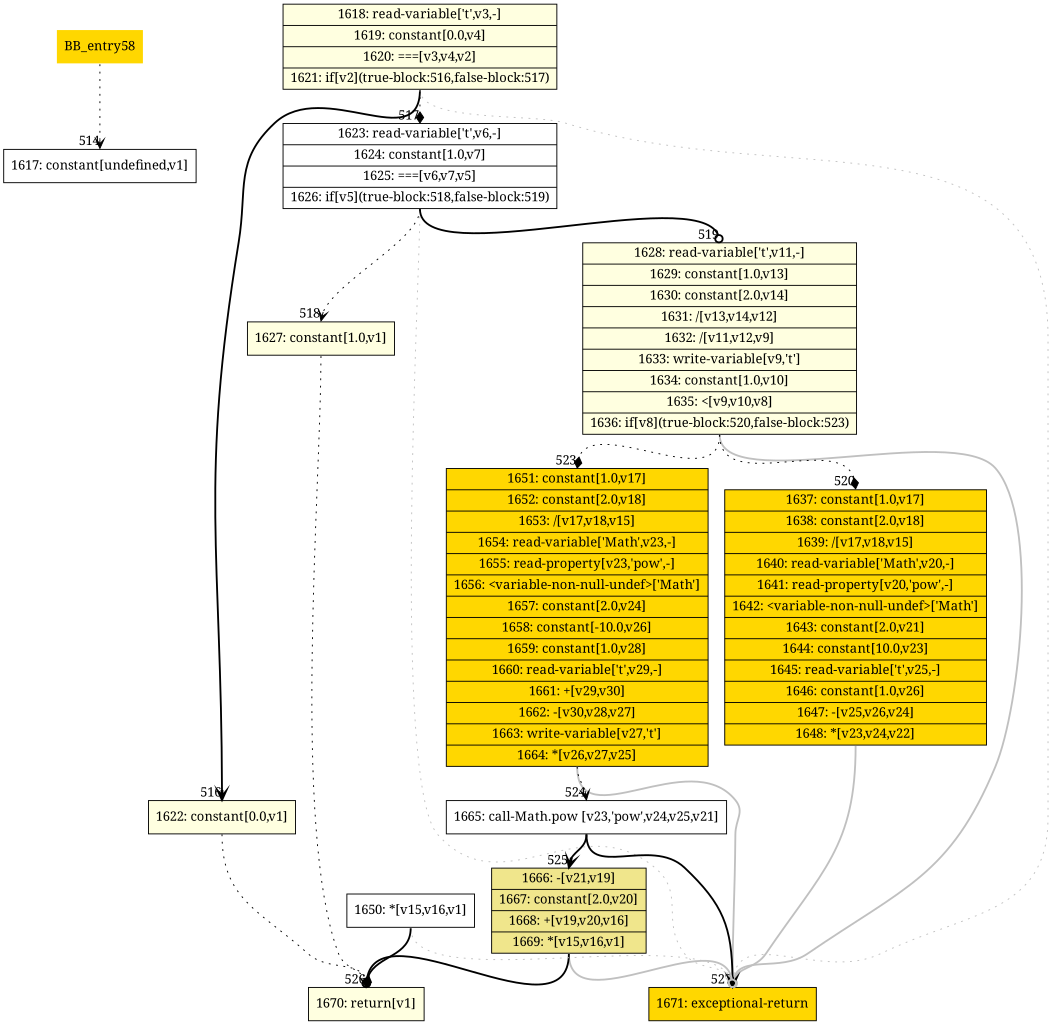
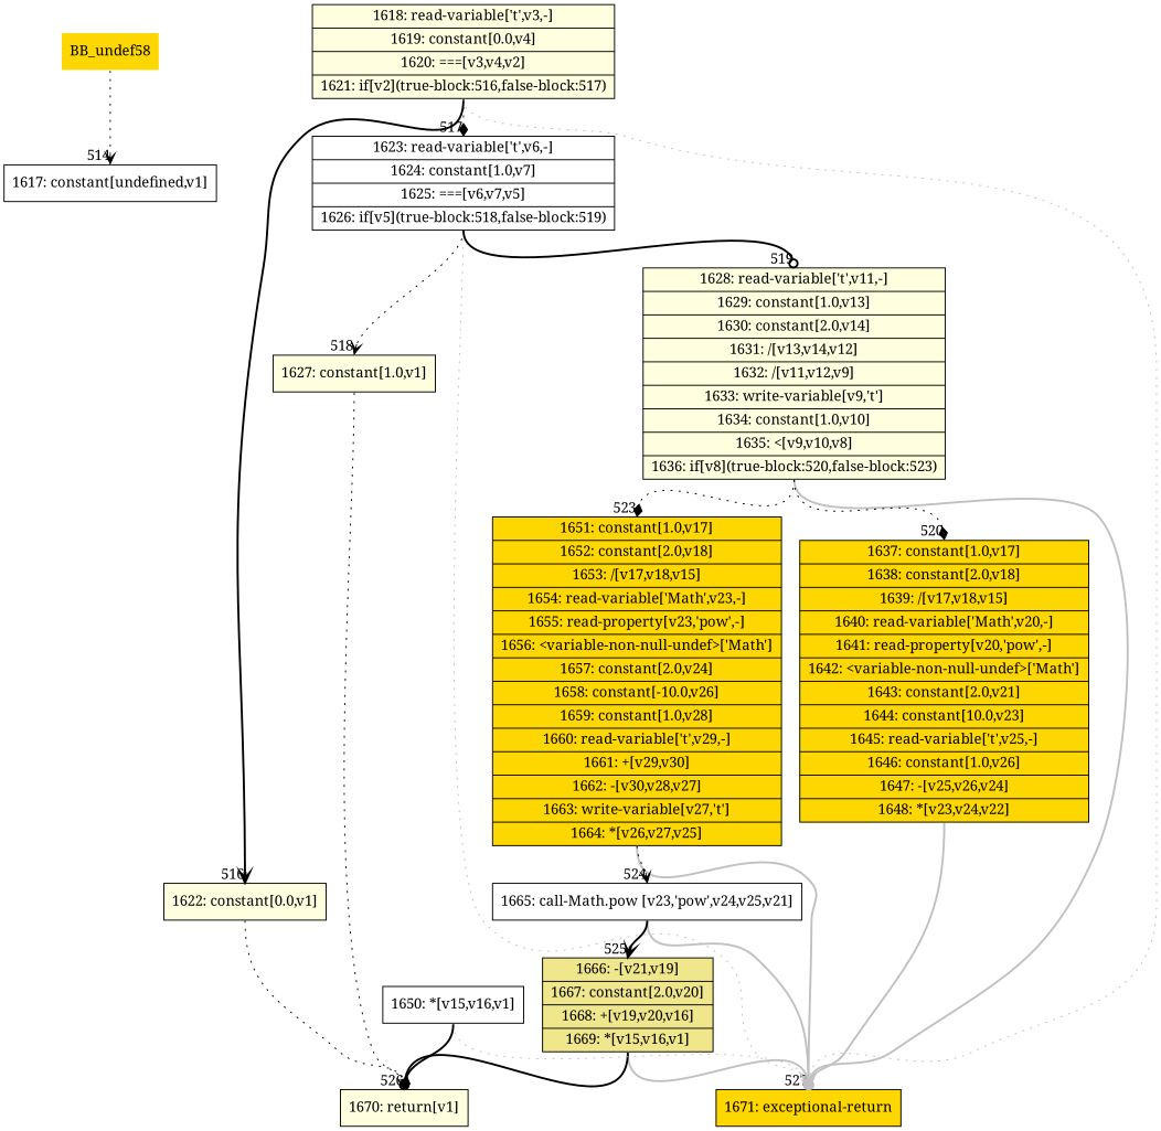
  digraph {
    fontname="Noto Serif"
    rankdir=TD
    node [fillcolor=lightyellow fontname="Noto Serif" shape=record style=filled]
    edge [arrowhead=vee fontname="Noto Serif" headport=n style=dotted tailport=s]
-   BB_entry58 [fillcolor=gold shape=none]
+   BB_entry58 [fillcolor=gold shape=none label=BB_undef58]
    n2 [fillcolor=white label="{1617: constant[undefined,v1]}"]
    n3 [label="{1618: read-variable['t',v3,-]|1619: constant[0.0,v4]|1620: ===[v3,v4,v2]|1621: if[v2](true-block:516,false-block:517)}"]
    n4 [label="{1622: constant[0.0,v1]}"]
    n5 [fillcolor=white label="{1623: read-variable['t',v6,-]|1624: constant[1.0,v7]|1625: ===[v6,v7,v5]|1626: if[v5](true-block:518,false-block:519)}"]
    n6 [fillcolor=gold label="{1671: exceptional-return}"]
    n7 [label="{1670: return[v1]}"]
    n8 [label="{1627: constant[1.0,v1]}"]
    n9 [label="{1628: read-variable['t',v11,-]|1629: constant[1.0,v13]|1630: constant[2.0,v14]|1631: /[v13,v14,v12]|1632: /[v11,v12,v9]|1633: write-variable[v9,'t']|1634: constant[1.0,v10]|1635: \<[v9,v10,v8]|1636: if[v8](true-block:520,false-block:523)}"]
    n10 [fillcolor=gold label="{1637: constant[1.0,v17]|1638: constant[2.0,v18]|1639: /[v17,v18,v15]|1640: read-variable['Math',v20,-]|1641: read-property[v20,'pow',-]|1642: \<variable-non-null-undef\>['Math']|1643: constant[2.0,v21]|1644: constant[10.0,v23]|1645: read-variable['t',v25,-]|1646: constant[1.0,v26]|1647: -[v25,v26,v24]|1648: *[v23,v24,v22]}"]
    n11 [fillcolor=gold label="{1651: constant[1.0,v17]|1652: constant[2.0,v18]|1653: /[v17,v18,v15]|1654: read-variable['Math',v23,-]|1655: read-property[v23,'pow',-]|1656: \<variable-non-null-undef\>['Math']|1657: constant[2.0,v24]|1658: constant[-10.0,v26]|1659: constant[1.0,v28]|1660: read-variable['t',v29,-]|1661: +[v29,v30]|1662: -[v30,v28,v27]|1663: write-variable[v27,'t']|1664: *[v26,v27,v25]}"]
    n12 [fillcolor=white label="{1665: call-Math.pow [v23,'pow',v24,v25,v21]}"]
    n13 [fillcolor=khaki label="{1666: -[v21,v19]|1667: constant[2.0,v20]|1668: +[v19,v20,v16]|1669: *[v15,v16,v1]}"]
    n14 [fillcolor=white label="{1650: *[v15,v16,v1]}"]
    BB_entry58 -> n2 [headlabel="    514"]
    n3 -> n4 [headlabel="      516" style=bold]
    n3 -> n5 [arrowhead=diamond headlabel="      517"]
    n3 -> n6 [arrowhead=odot color=gray headlabel="      527"]
    n4 -> n7 [headlabel="      526"]
    n5 -> n6 [color=gray]
    n5 -> n8 [headlabel="      518"]
    n5 -> n9 [arrowhead=odot headlabel="      519" style=bold]
    n8 -> n7 [arrowhead=odot]
    n9 -> n6 [arrowhead=odot color=gray style=bold]
    n9 -> n10 [arrowhead=diamond headlabel="      520"]
    n9 -> n11 [arrowhead=diamond headlabel="      523"]
    n10 -> n6 [arrowhead=odot color=gray style=bold]
    n11 -> n6 [color=gray style=bold]
    n11 -> n12 [headlabel="      524"]
-   n12 -> n6 [color=black style=bold]
+   n12 -> n6 [color=gray style=bold]
    n12 -> n13 [headlabel="      525" style=bold]
    n13 -> n6 [arrowhead=odot color=gray style=bold]
    n13 -> n7 [arrowhead=odot style=bold]
    n14 -> n6 [arrowhead=odot color=gray]
    n14 -> n7 [arrowhead=diamond style=bold]
  }
